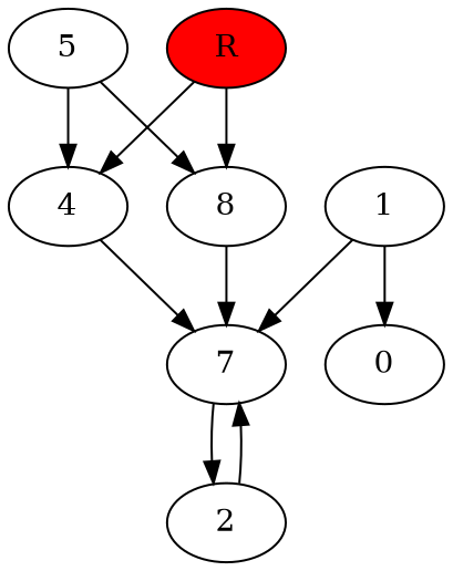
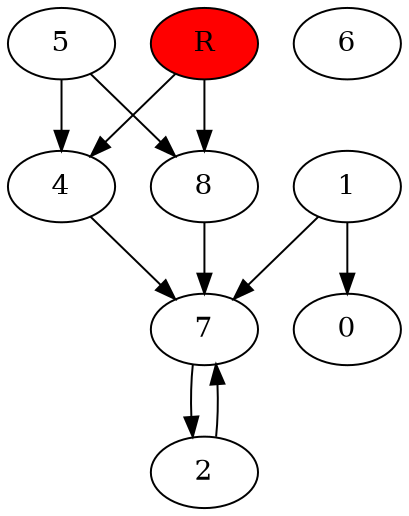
  digraph {
    1
    7
    n3 [label=0]
    2
    4
    5
    8
+   6
    R [fillcolor="#ff0000" style=filled]
    1 -> 7
    1 -> n3
    7 -> 2
    2 -> 7
    4 -> 7
    5 -> 4
    5 -> 8
    8 -> 7
    R -> 4
    R -> 8
  }
